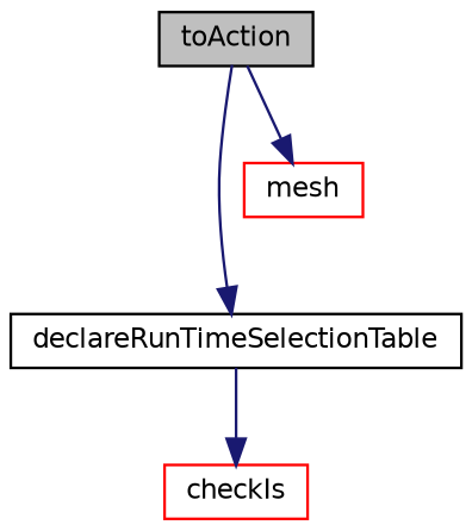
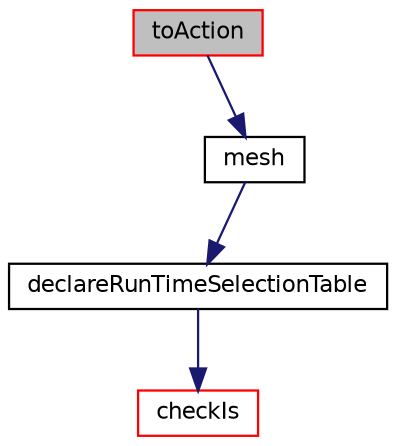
  digraph {
    rankdir=TB
    node [color=black fontname=Helvetica fontsize=10 shape=record]
    edge [color=midnightblue fontname=Helvetica fontsize=10 labelfontname=Helvetica labelfontsize=10 style=solid]
-   n1 [fillcolor=grey75 fontcolor=black height=0.2 label=toAction style=filled width=0.4]
+   n1 [color=red fillcolor=grey75 fontcolor=black height=0.2 label=toAction style=filled width=0.4]
    n2 [height=0.2 label=declareRunTimeSelectionTable width=0.4]
-   n3 [color=red height=0.2 label=mesh width=0.4]
+   n3 [height=0.2 label=mesh width=0.4]
    n4 [color=red height=0.2 label=checkIs width=0.4]
-   n1 -> n2
+   n3 -> n2
    n1 -> n3
    n2 -> n4
  }
